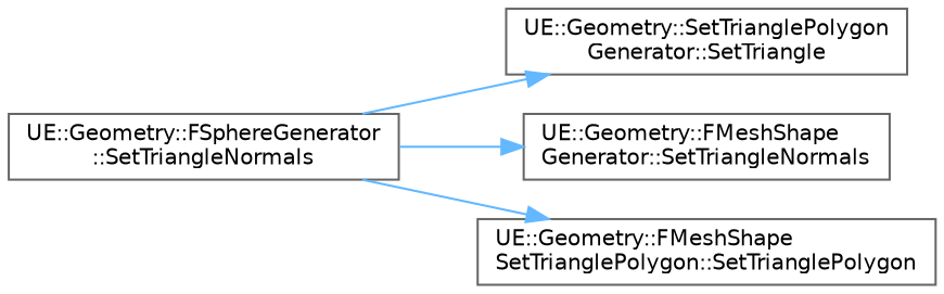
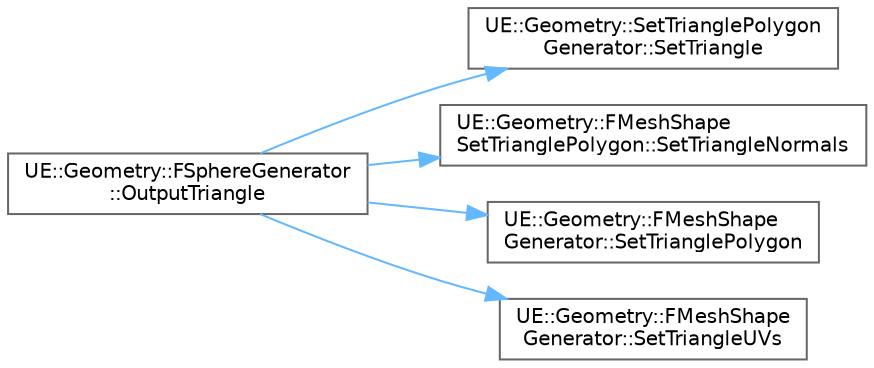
  digraph {
    fontname="DejaVu Sans"
    rankdir=LR
    node [color=grey40 fillcolor=white fontname="DejaVu Sans" fontsize=10 shape=box style=filled]
    edge [color=steelblue1 fontname="DejaVu Sans" fontsize=10 labelfontname=Helvetica labelfontsize=10 style=solid]
-   n1 [height=0.2 label="UE::Geometry::FSphereGenerator\l::SetTriangleNormals" width=0.4]
+   n1 [height=0.2 label="UE::Geometry::FSphereGenerator\l::OutputTriangle" width=0.4]
    n2 [height=0.2 label="UE::Geometry::SetTrianglePolygon\lGenerator::SetTriangle" width=0.4]
-   n3 [height=0.2 label="UE::Geometry::FMeshShape\lGenerator::SetTriangleNormals" width=0.4]
-   n4 [height=0.2 label="UE::Geometry::FMeshShape\lSetTrianglePolygon::SetTrianglePolygon" width=0.4]
+   n3 [height=0.2 label="UE::Geometry::FMeshShape\lSetTrianglePolygon::SetTriangleNormals" width=0.4]
+   n4 [height=0.2 label="UE::Geometry::FMeshShape\lGenerator::SetTrianglePolygon" width=0.4]
+   n5 [height=0.2 label="UE::Geometry::FMeshShape\lGenerator::SetTriangleUVs" width=0.4]
    n1 -> n2
    n1 -> n3
    n1 -> n4
+   n1 -> n5
  }
